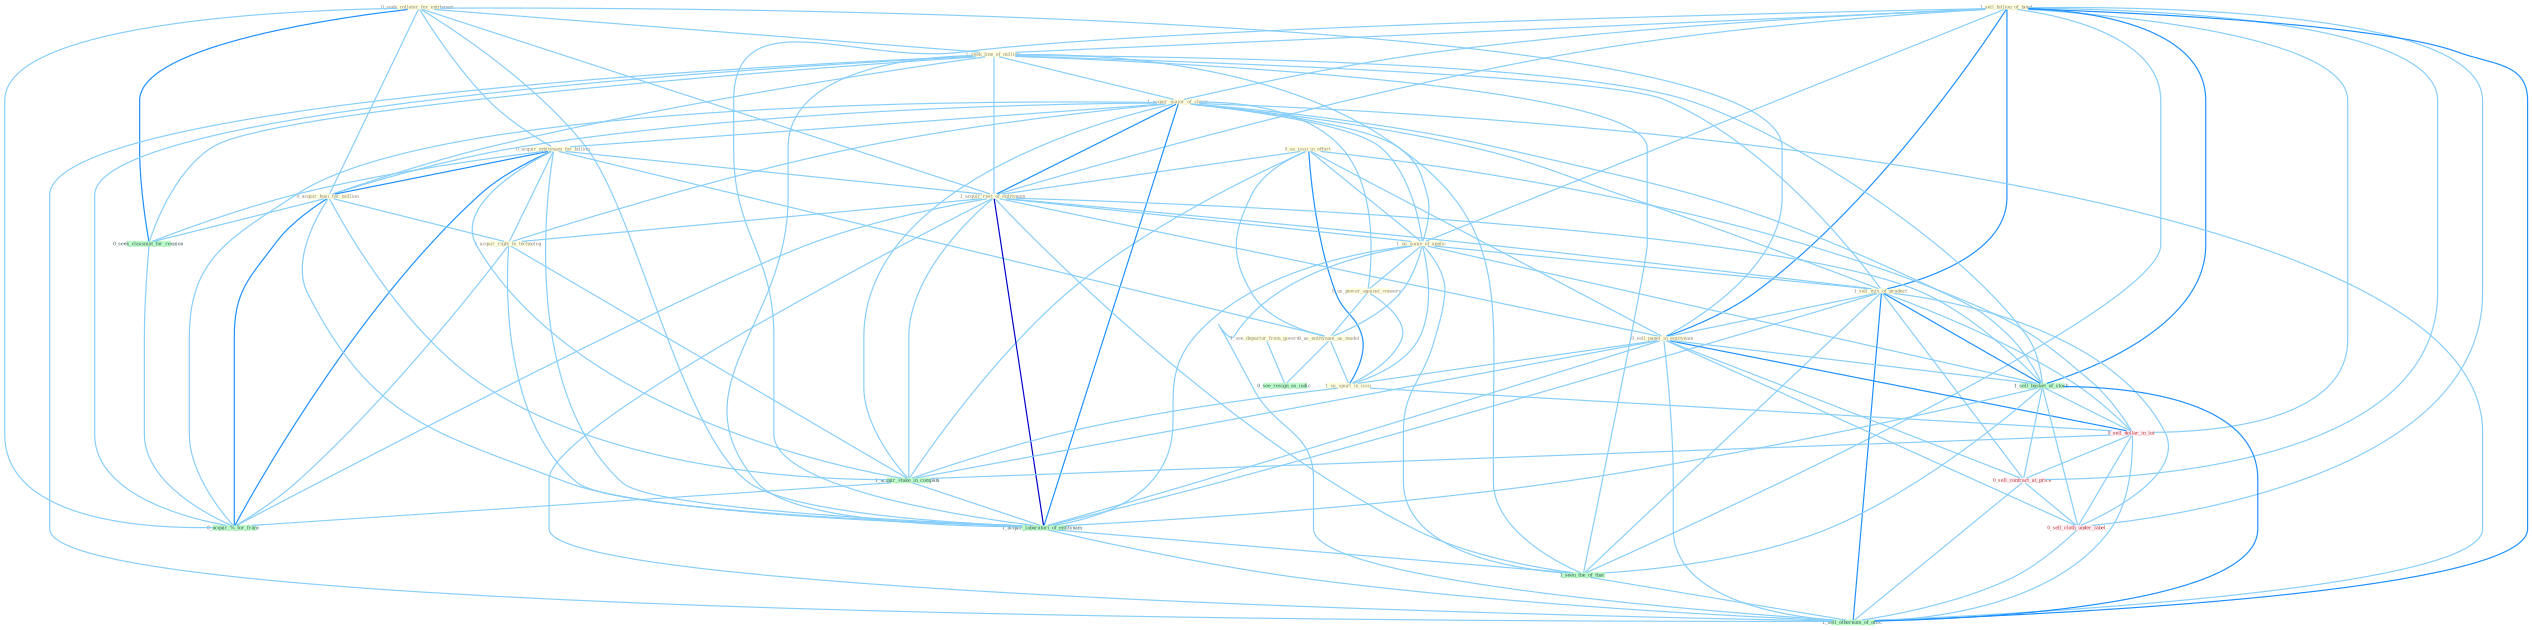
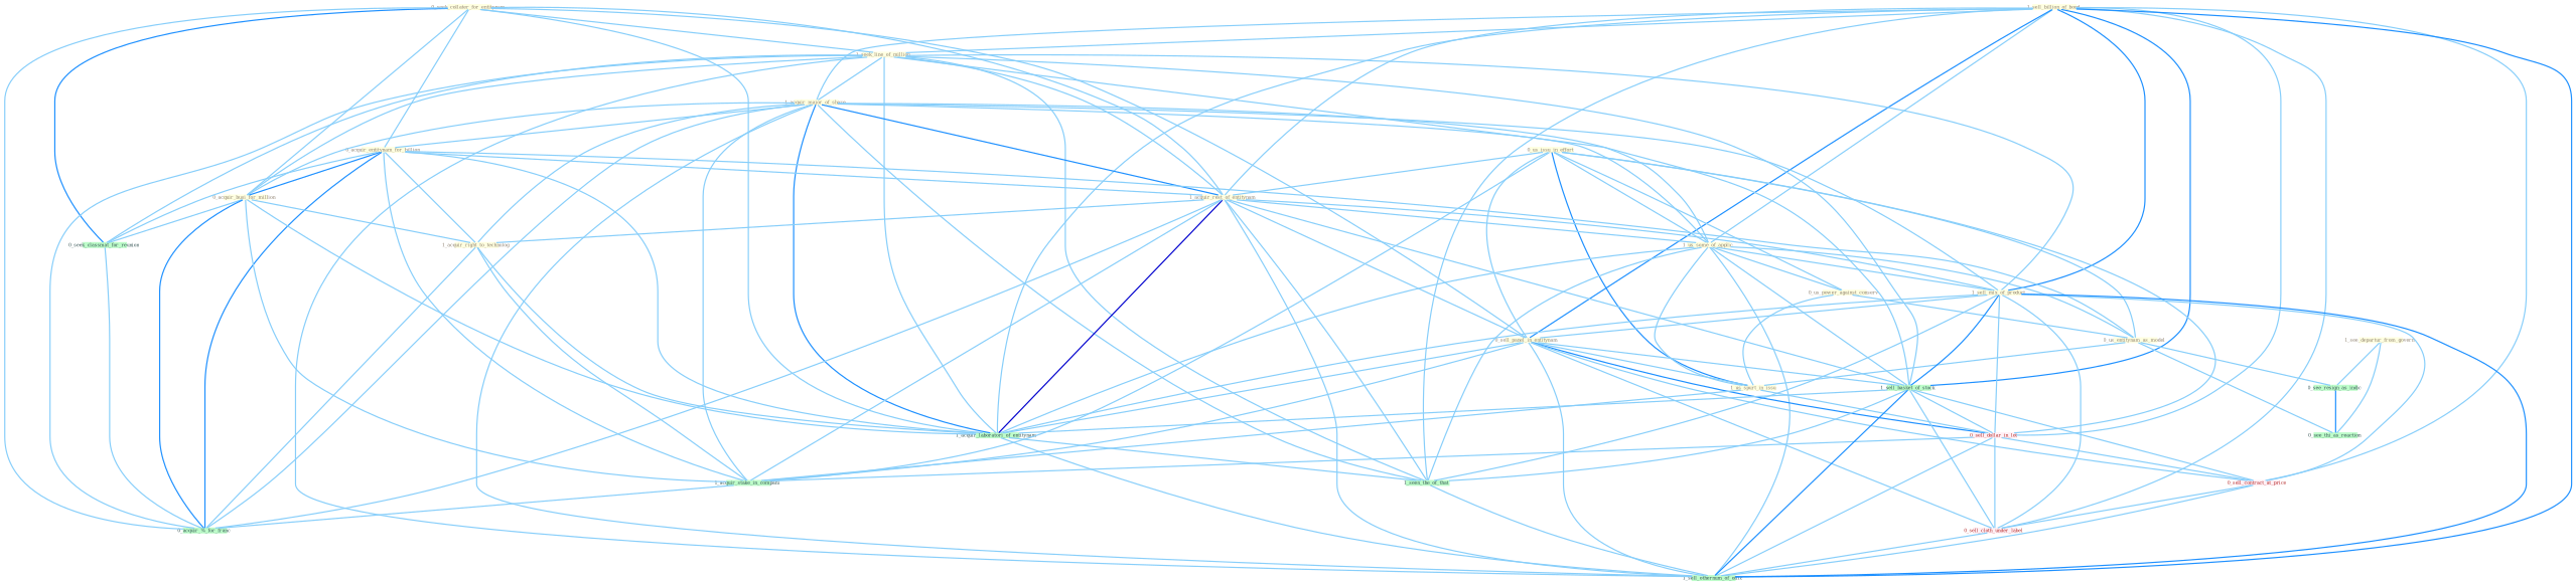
  graph {
    node [color="#ffffe0" fixedsize=true fontcolor="#8b7d6b" fontsize=4 shape=polygon style=filled]
    edge [color="#87cefa" w=1]
    "0_seek_collater_for_entitynam " [height=.06 width=.5]
    "1_sell_billion_of_bond " [height=.06 width=.5]
    "0_us_issu_in_effort " [height=.06 width=.5]
    "1_seek_line_of_million " [height=.06 width=.5]
    "1_acquir_major_of_share " [height=.06 width=.5]
    "0_acquir_entitynam_for_billion " [height=.06 width=.5]
    "0_acquir_busi_for_million " [height=.06 width=.5]
    "1_acquir_rest_of_entitynam " [height=.06 width=.5]
    "1_us_some_of_applic " [height=.06 width=.5]
    "0_us_power_against_conserv " [height=.06 width=.5]
    "1_acquir_right_to_technolog " [height=.06 width=.5]
    "0_us_entitynam_as_model " [height=.06 width=.5]
    "1_see_departur_from_govern " [height=.06 width=.5]
    "1_sell_mix_of_product " [height=.06 width=.5]
    "0_sell_panel_in_entitynam " [height=.06 width=.5]
    "1_us_spurt_in_issu " [height=.06 width=.5]
    "0_sell_dollar_in_lot " [color="#fff0f5" fontcolor="#b22222" height=.06 width=.5]
    "0_sell_contract_at_price " [color="#fff0f5" fontcolor="#b22222" height=.06 width=.5]
    "0_sell_cloth_under_label " [color="#fff0f5" fontcolor="#b22222" height=.06 width=.5]
    "0_seek_classmat_for_reunion " [color="#BDFCC9" fontcolor="#2f4f4f" height=.06 width=.5]
    "0_acquir_%_for_franc " [color="#BDFCC9" fontcolor="#2f4f4f" height=.06 width=.5]
    "1_acquir_laboratori_of_entitynam " [color="#BDFCC9" fontcolor="#2f4f4f" height=.06 width=.5]
    "1_sell_basket_of_stock " [color="#BDFCC9" fontcolor="#2f4f4f" height=.06 width=.5]
    "1_seen_the_of_that " [color="#BDFCC9" fontcolor="#2f4f4f" height=.06 width=.5]
    "1_sell_othernum_of_offic " [color="#BDFCC9" fontcolor="#2f4f4f" height=.06 width=.5]
    "1_acquir_stake_in_compani " [color="#BDFCC9" fontcolor="#2f4f4f" height=.06 width=.5]
    "0_see_resign_as_indic " [color="#BDFCC9" fontcolor="#2f4f4f" height=.06 width=.5]
+   "0_see_thi_as_reaction " [color="#BDFCC9" fontcolor="#2f4f4f" height=.06 width=.5]
    subgraph sub_1 {
      "0_seek_collater_for_entitynam "
      "1_sell_billion_of_bond "
      "0_us_issu_in_effort "
      "1_seek_line_of_million "
      "1_acquir_major_of_share "
      "0_acquir_entitynam_for_billion "
      "0_acquir_busi_for_million "
      "1_acquir_rest_of_entitynam "
      "1_us_some_of_applic "
      "0_us_power_against_conserv "
      "1_acquir_right_to_technolog "
      "0_us_entitynam_as_model "
      "1_see_departur_from_govern "
      "1_sell_mix_of_product "
      "0_sell_panel_in_entitynam "
      "1_us_spurt_in_issu "
    }
    subgraph sub_2 {
      "0_sell_dollar_in_lot "
      "0_sell_contract_at_price "
      "0_sell_cloth_under_label "
    }
    "0_seek_collater_for_entitynam " -- "1_seek_line_of_million "
    "0_seek_collater_for_entitynam " -- "0_acquir_entitynam_for_billion "
    "0_seek_collater_for_entitynam " -- "0_acquir_busi_for_million "
    "0_seek_collater_for_entitynam " -- "1_acquir_rest_of_entitynam "
    "0_seek_collater_for_entitynam " -- "0_sell_panel_in_entitynam "
    "0_seek_collater_for_entitynam " -- "0_seek_classmat_for_reunion " [color="#1e90ff" w=2]
    "0_seek_collater_for_entitynam " -- "0_acquir_%_for_franc "
    "0_seek_collater_for_entitynam " -- "1_acquir_laboratori_of_entitynam "
    "1_sell_billion_of_bond " -- "1_seek_line_of_million "
    "1_sell_billion_of_bond " -- "1_acquir_major_of_share "
    "1_sell_billion_of_bond " -- "1_acquir_rest_of_entitynam "
    "1_sell_billion_of_bond " -- "1_us_some_of_applic "
    "1_sell_billion_of_bond " -- "1_sell_mix_of_product " [color="#1e90ff" w=2]
    "1_sell_billion_of_bond " -- "0_sell_panel_in_entitynam " [color="#1e90ff"]
    "1_sell_billion_of_bond " -- "0_sell_dollar_in_lot "
    "1_sell_billion_of_bond " -- "0_sell_contract_at_price "
    "1_sell_billion_of_bond " -- "0_sell_cloth_under_label "
    "1_sell_billion_of_bond " -- "1_acquir_laboratori_of_entitynam "
    "1_sell_billion_of_bond " -- "1_sell_basket_of_stock " [color="#1e90ff" w=2]
    "1_sell_billion_of_bond " -- "1_seen_the_of_that "
    "1_sell_billion_of_bond " -- "1_sell_othernum_of_offic " [color="#1e90ff" w=2]
    "0_us_issu_in_effort " -- "1_acquir_rest_of_entitynam "
    "0_us_issu_in_effort " -- "1_us_some_of_applic "
-   "1_acquir_major_of_share " -- "0_us_power_against_conserv "
+   "0_us_issu_in_effort " -- "0_us_power_against_conserv "
    "0_us_issu_in_effort " -- "0_us_entitynam_as_model "
    "0_us_issu_in_effort " -- "0_sell_panel_in_entitynam "
    "0_us_issu_in_effort " -- "1_us_spurt_in_issu " [color="#1e90ff" w=2]
    "0_us_issu_in_effort " -- "0_sell_dollar_in_lot "
    "0_us_issu_in_effort " -- "1_acquir_stake_in_compani "
    "1_seek_line_of_million " -- "1_acquir_major_of_share "
    "1_seek_line_of_million " -- "0_acquir_busi_for_million "
    "1_seek_line_of_million " -- "1_acquir_rest_of_entitynam "
    "1_seek_line_of_million " -- "1_us_some_of_applic "
    "1_seek_line_of_million " -- "1_sell_mix_of_product "
    "1_seek_line_of_million " -- "0_seek_classmat_for_reunion "
    "1_seek_line_of_million " -- "1_acquir_laboratori_of_entitynam "
    "1_seek_line_of_million " -- "1_sell_basket_of_stock "
    "1_seek_line_of_million " -- "1_seen_the_of_that "
    "1_seek_line_of_million " -- "1_sell_othernum_of_offic "
    "1_acquir_major_of_share " -- "0_acquir_entitynam_for_billion "
    "1_acquir_major_of_share " -- "0_acquir_busi_for_million "
    "1_acquir_major_of_share " -- "1_acquir_rest_of_entitynam " [color="#1e90ff" w=2]
    "1_acquir_major_of_share " -- "1_us_some_of_applic "
    "1_acquir_major_of_share " -- "1_acquir_right_to_technolog "
    "1_acquir_major_of_share " -- "1_sell_mix_of_product "
    "1_acquir_major_of_share " -- "0_acquir_%_for_franc "
    "1_acquir_major_of_share " -- "1_acquir_laboratori_of_entitynam " [color="#1e90ff" w=2]
    "1_acquir_major_of_share " -- "1_sell_basket_of_stock "
    "1_acquir_major_of_share " -- "1_seen_the_of_that "
    "1_acquir_major_of_share " -- "1_sell_othernum_of_offic "
    "1_acquir_major_of_share " -- "1_acquir_stake_in_compani "
    "0_acquir_entitynam_for_billion " -- "0_acquir_busi_for_million " [color="#1e90ff" w=2]
    "0_acquir_entitynam_for_billion " -- "1_acquir_rest_of_entitynam "
    "0_acquir_entitynam_for_billion " -- "1_acquir_right_to_technolog "
    "0_acquir_entitynam_for_billion " -- "0_us_entitynam_as_model "
    "0_acquir_entitynam_for_billion " -- "0_seek_classmat_for_reunion "
    "0_acquir_entitynam_for_billion " -- "0_acquir_%_for_franc " [color="#1e90ff" w=2]
    "0_acquir_entitynam_for_billion " -- "1_acquir_laboratori_of_entitynam "
    "0_acquir_entitynam_for_billion " -- "1_acquir_stake_in_compani "
    "0_acquir_busi_for_million " -- "1_acquir_right_to_technolog "
    "0_acquir_busi_for_million " -- "0_seek_classmat_for_reunion "
    "0_acquir_busi_for_million " -- "0_acquir_%_for_franc " [color="#1e90ff" w=2]
    "0_acquir_busi_for_million " -- "1_acquir_laboratori_of_entitynam "
    "0_acquir_busi_for_million " -- "1_acquir_stake_in_compani "
    "1_acquir_rest_of_entitynam " -- "1_us_some_of_applic "
    "1_acquir_rest_of_entitynam " -- "1_acquir_right_to_technolog "
    "1_acquir_rest_of_entitynam " -- "1_sell_mix_of_product "
    "1_acquir_rest_of_entitynam " -- "0_sell_panel_in_entitynam "
    "1_acquir_rest_of_entitynam " -- "0_acquir_%_for_franc "
    "1_acquir_rest_of_entitynam " -- "1_acquir_laboratori_of_entitynam " [color="#0000cd" w=3]
    "1_acquir_rest_of_entitynam " -- "1_sell_basket_of_stock "
    "1_acquir_rest_of_entitynam " -- "1_seen_the_of_that "
    "1_acquir_rest_of_entitynam " -- "1_sell_othernum_of_offic "
    "1_acquir_rest_of_entitynam " -- "1_acquir_stake_in_compani "
    "1_us_some_of_applic " -- "0_us_power_against_conserv "
    "1_us_some_of_applic " -- "0_us_entitynam_as_model "
    "1_us_some_of_applic " -- "1_sell_mix_of_product "
    "1_us_some_of_applic " -- "1_us_spurt_in_issu "
    "1_us_some_of_applic " -- "1_acquir_laboratori_of_entitynam "
    "1_us_some_of_applic " -- "1_sell_basket_of_stock "
    "1_us_some_of_applic " -- "1_seen_the_of_that "
    "1_us_some_of_applic " -- "1_sell_othernum_of_offic "
    "0_us_power_against_conserv " -- "0_us_entitynam_as_model "
    "0_us_power_against_conserv " -- "1_us_spurt_in_issu "
    "1_acquir_right_to_technolog " -- "0_acquir_%_for_franc "
    "1_acquir_right_to_technolog " -- "1_acquir_laboratori_of_entitynam "
    "1_acquir_right_to_technolog " -- "1_acquir_stake_in_compani "
    "0_us_entitynam_as_model " -- "1_us_spurt_in_issu "
    "0_us_entitynam_as_model " -- "0_see_resign_as_indic "
+   "0_us_entitynam_as_model " -- "0_see_thi_as_reaction "
    "1_see_departur_from_govern " -- "0_see_resign_as_indic "
+   "1_see_departur_from_govern " -- "0_see_thi_as_reaction "
    "1_sell_mix_of_product " -- "0_sell_panel_in_entitynam "
    "1_sell_mix_of_product " -- "0_sell_dollar_in_lot "
    "1_sell_mix_of_product " -- "0_sell_contract_at_price "
    "1_sell_mix_of_product " -- "0_sell_cloth_under_label "
    "1_sell_mix_of_product " -- "1_acquir_laboratori_of_entitynam "
    "1_sell_mix_of_product " -- "1_sell_basket_of_stock " [color="#1e90ff" w=2]
    "1_sell_mix_of_product " -- "1_seen_the_of_that "
    "1_sell_mix_of_product " -- "1_sell_othernum_of_offic " [color="#1e90ff" w=2]
    "0_sell_panel_in_entitynam " -- "1_us_spurt_in_issu "
    "0_sell_panel_in_entitynam " -- "0_sell_dollar_in_lot " [color="#1e90ff" w=2]
    "0_sell_panel_in_entitynam " -- "0_sell_contract_at_price "
    "0_sell_panel_in_entitynam " -- "0_sell_cloth_under_label "
    "0_sell_panel_in_entitynam " -- "1_acquir_laboratori_of_entitynam "
    "0_sell_panel_in_entitynam " -- "1_sell_basket_of_stock "
    "0_sell_panel_in_entitynam " -- "1_sell_othernum_of_offic "
    "0_sell_panel_in_entitynam " -- "1_acquir_stake_in_compani "
    "1_us_spurt_in_issu " -- "0_sell_dollar_in_lot "
    "1_us_spurt_in_issu " -- "1_acquir_stake_in_compani "
    "0_sell_dollar_in_lot " -- "0_sell_contract_at_price "
    "0_sell_dollar_in_lot " -- "0_sell_cloth_under_label "
    "0_sell_dollar_in_lot " -- "1_sell_othernum_of_offic "
    "0_sell_dollar_in_lot " -- "1_acquir_stake_in_compani "
    "0_sell_contract_at_price " -- "0_sell_cloth_under_label "
    "0_sell_contract_at_price " -- "1_sell_othernum_of_offic "
    "0_sell_cloth_under_label " -- "1_sell_othernum_of_offic "
    "0_seek_classmat_for_reunion " -- "0_acquir_%_for_franc "
    "0_acquir_%_for_franc " -- "1_seek_line_of_million "
    "1_acquir_laboratori_of_entitynam " -- "1_seen_the_of_that "
    "1_acquir_laboratori_of_entitynam " -- "1_sell_othernum_of_offic "
    "1_sell_basket_of_stock " -- "0_sell_dollar_in_lot "
    "1_sell_basket_of_stock " -- "0_sell_contract_at_price "
    "1_sell_basket_of_stock " -- "0_sell_cloth_under_label "
    "1_sell_basket_of_stock " -- "1_acquir_laboratori_of_entitynam "
    "1_sell_basket_of_stock " -- "1_seen_the_of_that "
    "1_sell_basket_of_stock " -- "1_sell_othernum_of_offic " [color="#1e90ff" w=2]
    "1_seen_the_of_that " -- "1_sell_othernum_of_offic "
    "1_acquir_stake_in_compani " -- "0_acquir_%_for_franc "
-   "1_acquir_stake_in_compani " -- "1_acquir_laboratori_of_entitynam "
+   "0_see_resign_as_indic " -- "0_see_thi_as_reaction " [color="#1e90ff" w=2]
  }
